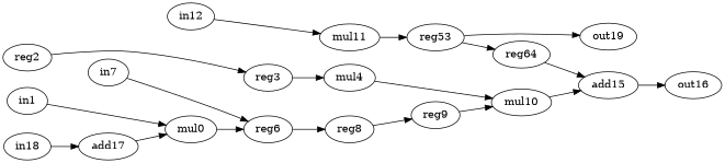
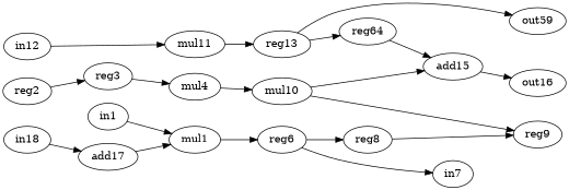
  digraph {
    rankdir=LR
    node [op=reg]
    edge [port=0 weight=0]
-   n1 [label=mul0 op=mul]
+   n1 [label=mul1 op=mul]
    n2 [label=reg6]
    n3 [label=reg2]
    n4 [label=reg3]
    n5 [label=in1 op=in]
    n6 [label=mul10 op=mul]
    n7 [label=add15 op=add]
    n8 [label=out16 op=out]
    n9 [label=mul11 op=mul]
-   n10 [label=reg53]
+   n10 [label=reg13]
    n11 [label=reg64]
-   n12 [label=out19 op=out]
+   n12 [label=out59 op=out]
    n13 [label=in12 op=in]
    n14 [label=add17 op=addi value=2]
    n15 [label=in18 op=in]
    n16 [label=mul4 op=mul]
    n17 [label=reg8]
    n18 [label=reg9]
    n19 [label=in7 op=in]
    n1 -> n2 [weight=1]
    n2 -> n17 [weight=1]
    n3 -> n4
    n4 -> n16
    n5 -> n1
    n6 -> n7 [port=1]
    n7 -> n8
    n9 -> n10 [weight=1]
    n10 -> n11
    n10 -> n12
    n11 -> n7
    n13 -> n9 [port=1]
    n14 -> n1 [port=1]
    n15 -> n14
    n16 -> n6 [port=1]
    n17 -> n18
-   n18 -> n6
-   n19 -> n2
+   n6 -> n18
+   n2 -> n19
  }
